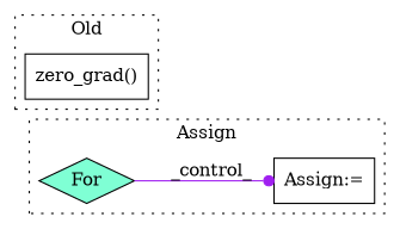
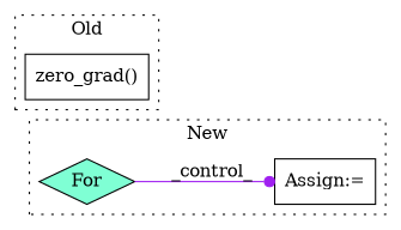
  digraph {
    rankdir=LR
    node [shape=box style=filled fillcolor=white]
    n1 [a=107 l="4,10" label=For s="4897,4932" shape=diamond fillcolor=aquamarine]
    n2 [a=68 l=3 label="Assign:=" s=4982]
    n3 [a=75 l=21 label="zero_grad()" s=4738]
    subgraph cluster_1 {
-     label=Assign
+     label=New
      style=dotted
      n1
      n2
    }
    subgraph cluster_2 {
      label=Old
      style=dotted
      n3
    }
    n1 -> n2 [label=_control_ color=purple arrowhead=dot]
  }
